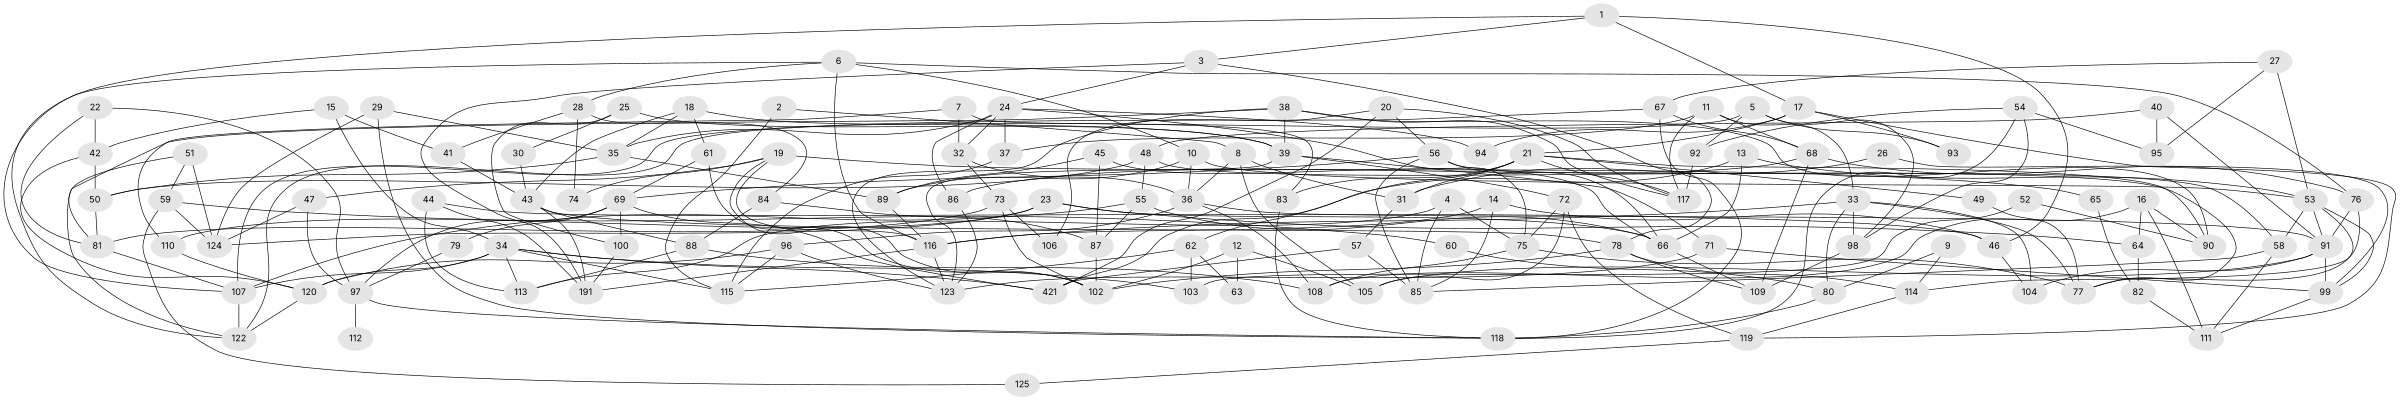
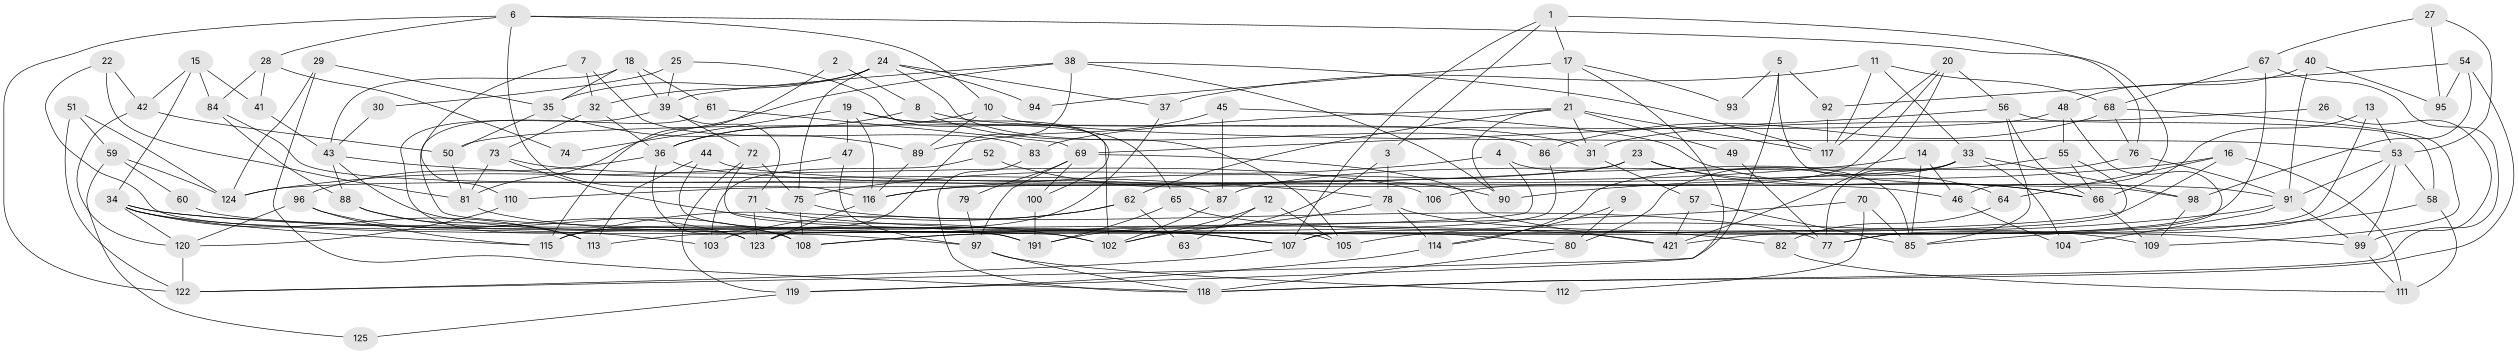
  graph {
    fontname=Inter
    node [color=gray90 fontname=Inter style=filled]
    edge [fontname=Inter]
    1
    3
    17
    46
    107
    24
    78
    n8 [label=191]
    93
    21
    94
    119
    104
    122
    2
    8
    115
    31
    36
    105
    75
    32
    37
    35
    86
    114
    102
    109
    4
    85
    113
    108
    77
    5
    92
    98
    117
    6
    10
    28
    76
    116
    53
    89
    41
    84
    74
    91
    123
    7
    83
    110
    73
    118
    120
    57
    96
    9
    80
    99
    58
    11
    33
    68
    12
    63
    13
    66
    n69 [label=421]
    14
    15
    34
    42
    103
    43
    50
    88
    87
    16
    64
    90
    111
    82
    49
    62
    125
    18
    39
    61
    71
    72
    69
    19
    47
    65
    97
    124
    20
    56
    106
    22
    81
    112
    23
    25
    30
    100
    26
    27
    67
    95
    29
    38
    40
    48
    55
    44
    45
    51
    59
    60
    52
    54
    79
+   70
    1 -- 3
    1 -- 17
    1 -- 46
    1 -- 107
-   3 -- 24
    3 -- 78
    3 -- n8
    17 -- 93
    17 -- 21
    17 -- 94
    17 -- 119
    46 -- 104
    107 -- 122
    24 -- 94
    24 -- 75
    24 -- 32
    24 -- 37
    24 -- 35
    24 -- 86
    78 -- 114
    78 -- 102
    78 -- 109
    21 -- 31
    21 -- 117
    21 -- 83
    21 -- 90
    21 -- 49
    21 -- 62
    119 -- 125
    2 -- 8
    2 -- 115
    8 -- 31
    8 -- 36
    8 -- 105
    31 -- 57
    36 -- 108
    36 -- 91
    36 -- 96
    75 -- 108
    75 -- 77
    32 -- 36
    32 -- 73
    37 -- 115
    35 -- 89
    35 -- 50
    86 -- 123
    114 -- 119
    4 -- 75
    4 -- 85
    4 -- 113
    5 -- 93
    5 -- 122
    5 -- 92
    5 -- 98
    92 -- 117
    98 -- 109
    6 -- 122
    6 -- 10
    6 -- 28
    6 -- 76
    6 -- 116
    10 -- 36
    10 -- 53
    10 -- 89
    28 -- 41
    28 -- 84
    28 -- 74
    76 -- 114
    76 -- 91
    116 -- 123
    53 -- 77
    53 -- 91
    53 -- 99
    53 -- 58
    89 -- 116
    41 -- 43
    84 -- 88
    84 -- 87
    91 -- 104
    91 -- 105
    91 -- 99
    7 -- 32
    7 -- 83
    7 -- 110
    83 -- 118
    110 -- 120
    73 -- 102
    73 -- 106
    73 -- 81
    120 -- 122
    57 -- 85
    57 -- n69
    96 -- 115
    96 -- 123
    96 -- 120
    9 -- 114
    9 -- 80
    80 -- 118
    99 -- 111
    58 -- 85
    58 -- 111
    11 -- 37
    11 -- 117
    11 -- 33
    11 -- 68
    33 -- 104
    33 -- 77
    33 -- 98
    33 -- 116
    33 -- 80
    68 -- 86
    68 -- 109
    68 -- 76
    12 -- 105
    12 -- 102
    12 -- 63
    13 -- 53
    13 -- 66
    13 -- n69
    66 -- 109
    14 -- 46
    14 -- 85
    14 -- 116
    15 -- 41
+   15 -- 84
    15 -- 34
    15 -- 42
    34 -- 107
    34 -- 115
    34 -- 113
    34 -- 120
    34 -- n69
    34 -- 103
    42 -- 120
    42 -- 50
    43 -- 78
    43 -- n8
    43 -- 88
    50 -- 81
    88 -- 113
    88 -- 108
    87 -- 102
    16 -- 108
    16 -- 64
    16 -- 90
    16 -- 111
    64 -- 82
    82 -- 111
    49 -- 77
    62 -- 115
    62 -- 63
    62 -- 103
    18 -- 35
    18 -- 43
    18 -- 39
    18 -- 61
    39 -- 123
    39 -- 71
    39 -- 72
    61 -- 102
    61 -- 69
    71 -- 123
    71 -- 99
    72 -- 119
    72 -- 105
    72 -- 75
    69 -- n69
    69 -- 97
    69 -- 100
    69 -- 79
    19 -- 102
    19 -- 116
    19 -- 74
    19 -- 47
    19 -- 65
    47 -- 97
    47 -- 124
-   116 -- n8
+   65 -- n8
    65 -- 82
    97 -- 118
    97 -- 112
    20 -- 117
    20 -- n69
    20 -- 56
    20 -- 106
    56 -- 85
    56 -- 58
    56 -- 66
    56 -- 69
    22 -- 42
    22 -- 97
    22 -- 81
    81 -- 107
    23 -- 110
    23 -- 66
    23 -- 64
    23 -- 124
    25 -- 39
    25 -- 30
    25 -- 100
    30 -- 43
    100 -- n8
    26 -- 31
    26 -- 99
    27 -- 53
    27 -- 67
    27 -- 95
    67 -- 107
    67 -- 118
    67 -- 68
    29 -- 35
    29 -- 118
    29 -- 124
    38 -- 117
    38 -- 123
    38 -- 90
    38 -- 39
    38 -- 81
    40 -- 91
    40 -- 95
    40 -- 48
    48 -- 77
    48 -- 50
    48 -- 55
    55 -- 107
    55 -- 66
    55 -- 87
    44 -- 46
    44 -- n8
    44 -- 113
    45 -- 89
    45 -- 66
    45 -- 87
    51 -- 122
    51 -- 124
    51 -- 59
    59 -- 125
    59 -- 124
    59 -- 60
    60 -- 80
    52 -- 103
    52 -- 90
    54 -- 92
    54 -- 98
    54 -- 118
    54 -- 95
    79 -- 97
+   70 -- 85
+   70 -- 108
+   70 -- 112
  }
